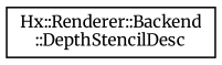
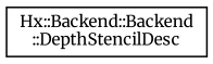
  digraph {
    rankdir=TB
    fontname=Merriweather
-   n1 [color=black fillcolor=white fontname=Merriweather fontsize=10 height=0.2 label="Hx::Renderer::Backend\l::DepthStencilDesc" shape=record style=filled width=0.4]
+   n1 [color=black fillcolor=white fontname=Merriweather fontsize=10 height=0.2 label="Hx::Backend::Backend\l::DepthStencilDesc" shape=record style=filled width=0.4]
  }
